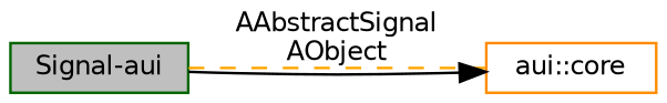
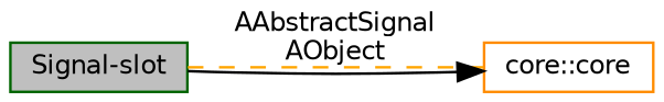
  digraph {
    rankdir=LR
    node [fontname=Helvetica fontsize=10 shape=box style=filled]
    edge [fontname=Helvetica fontsize=10 labelfontname=Helvetica labelfontsize=10 shape=plaintext]
-   n1 [color=darkgreen fillcolor=grey75 fontcolor=black height=0.2 label="Signal-aui" width=0.4]
-   n2 [color=darkorange fillcolor=white height=0.2 label="aui::core" width=0.4]
+   n1 [color=darkgreen fillcolor=grey75 fontcolor=black height=0.2 label="Signal-slot" width=0.4]
+   n2 [color=darkorange fillcolor=white height=0.2 label="core::core" width=0.4]
    n1 -> n2 [color=orange dir=none label="AAbstractSignal\nAObject" style=dashed]
    n2 -> n1 [dir=back style=solid]
  }
